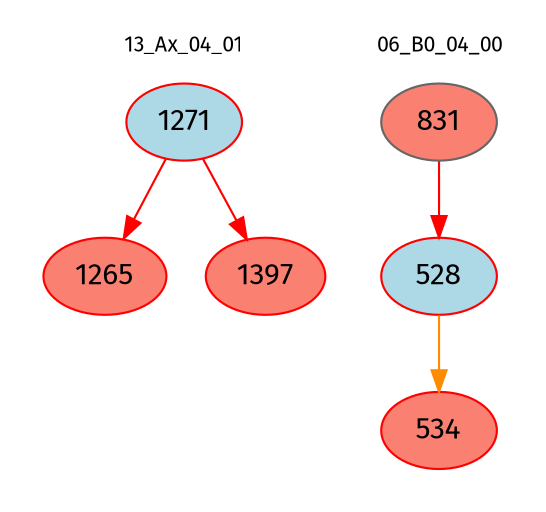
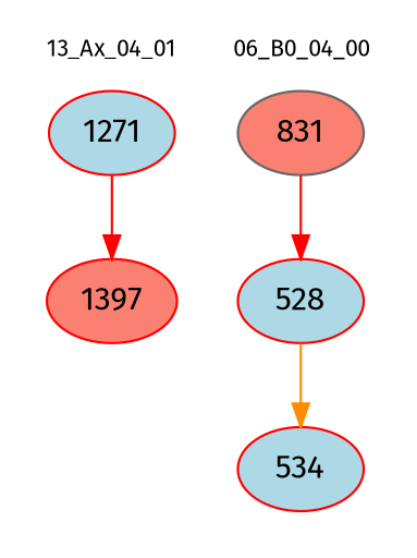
  digraph {
    fontname="Fira Sans"
    node [color=red fillcolor=salmon fontname="Fira Sans" style=filled]
    edge [color=red fontname="Fira Sans"]
    n1 [fillcolor=lightblue label=1271]
-   n2 [label=1265]
    n3 [label=1397]
    n4 [fillcolor=lightblue label=528]
-   n5 [label=534]
+   n5 [fillcolor=lightblue label=534]
    n6 [color=gray40 label=831]
    subgraph cluster_1 {
      color=white
      fontsize=10
      label="13_Ax_04_01"
      n1
-     n2
      n3
    }
    subgraph cluster_2 {
      color=white
      fontsize=10
      label="06_B0_04_00"
      n4
      n5
      n6
    }
-   n1 -> n2
    n1 -> n3
    n4 -> n5 [color=darkorange]
    n6 -> n4
  }
